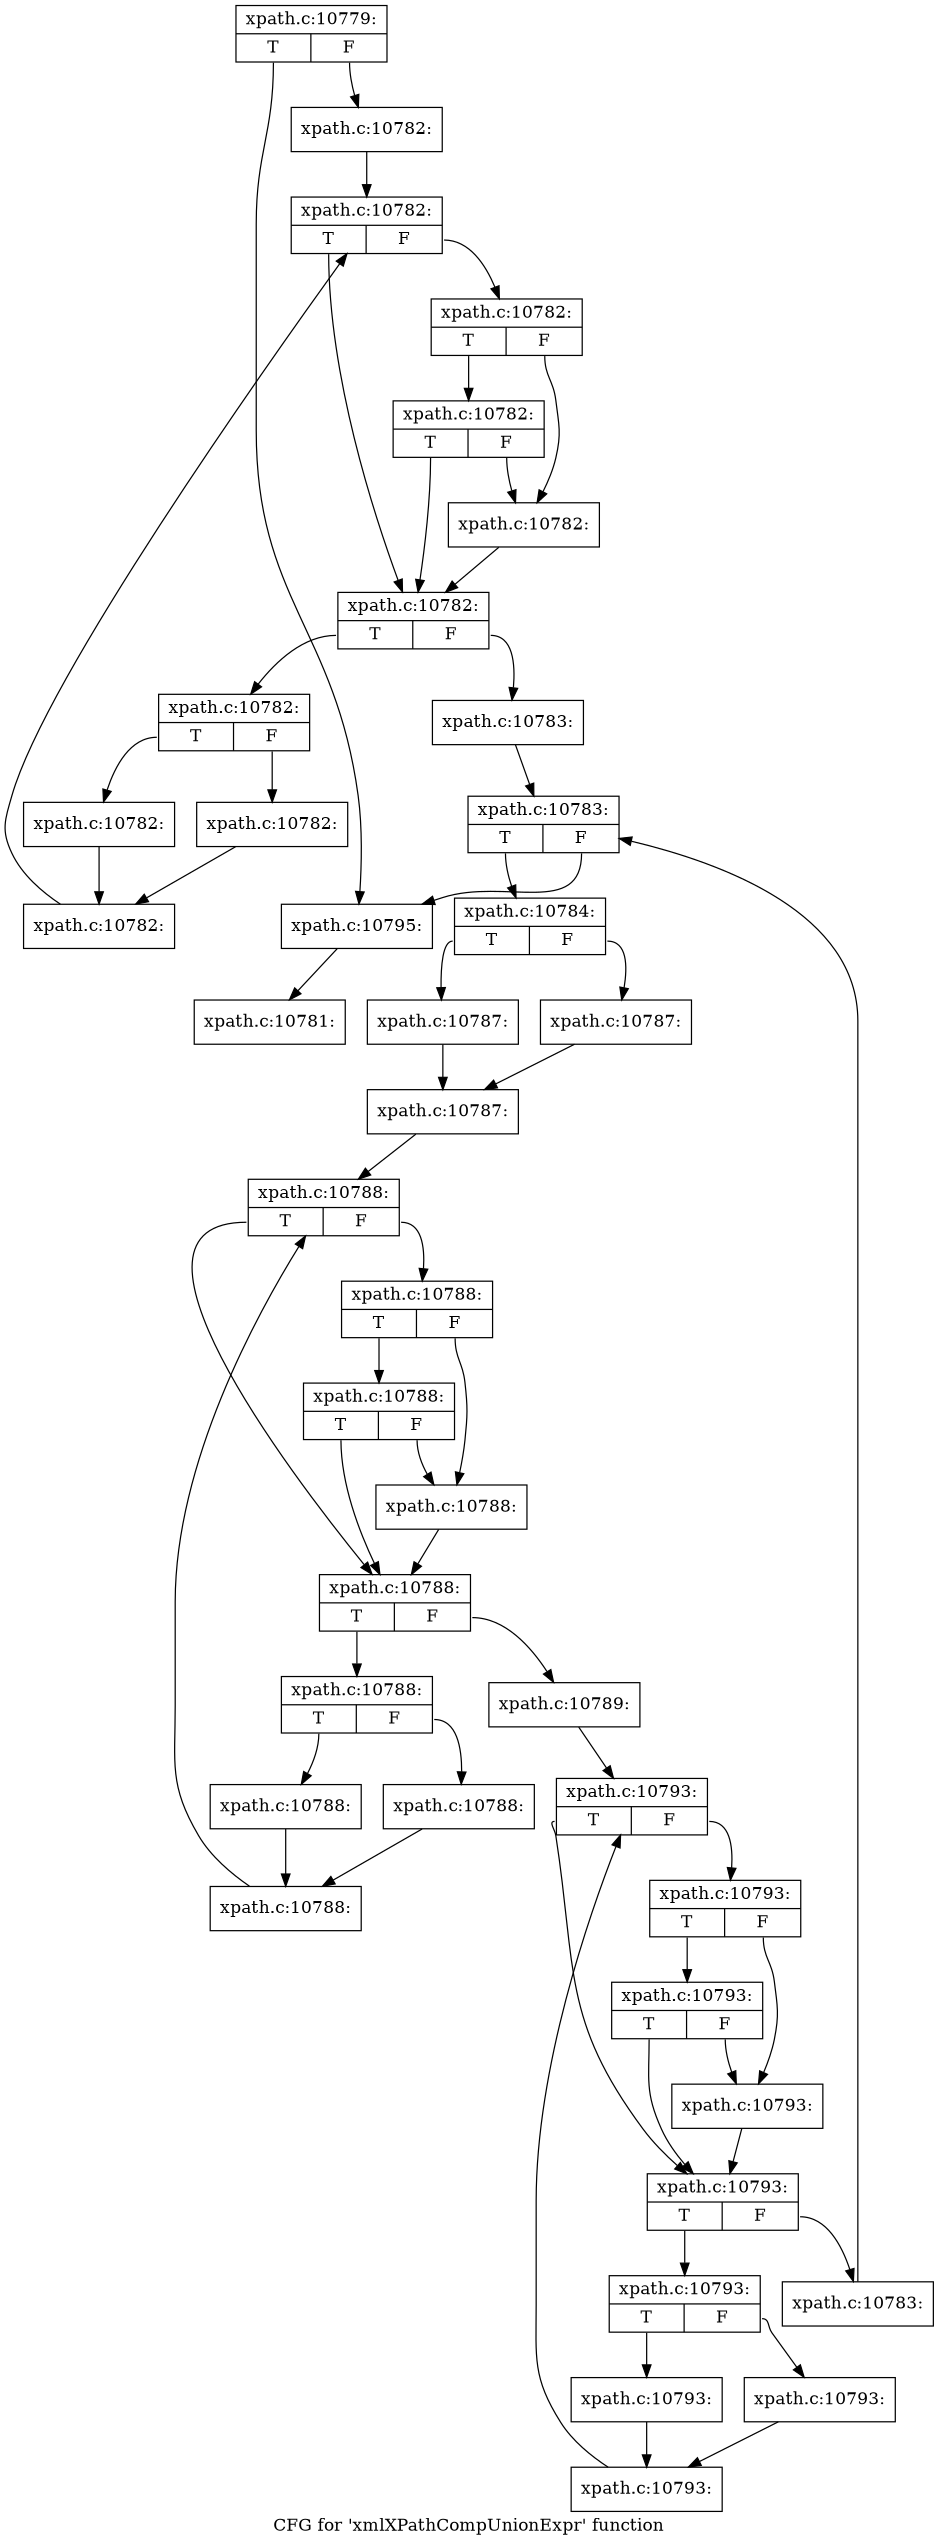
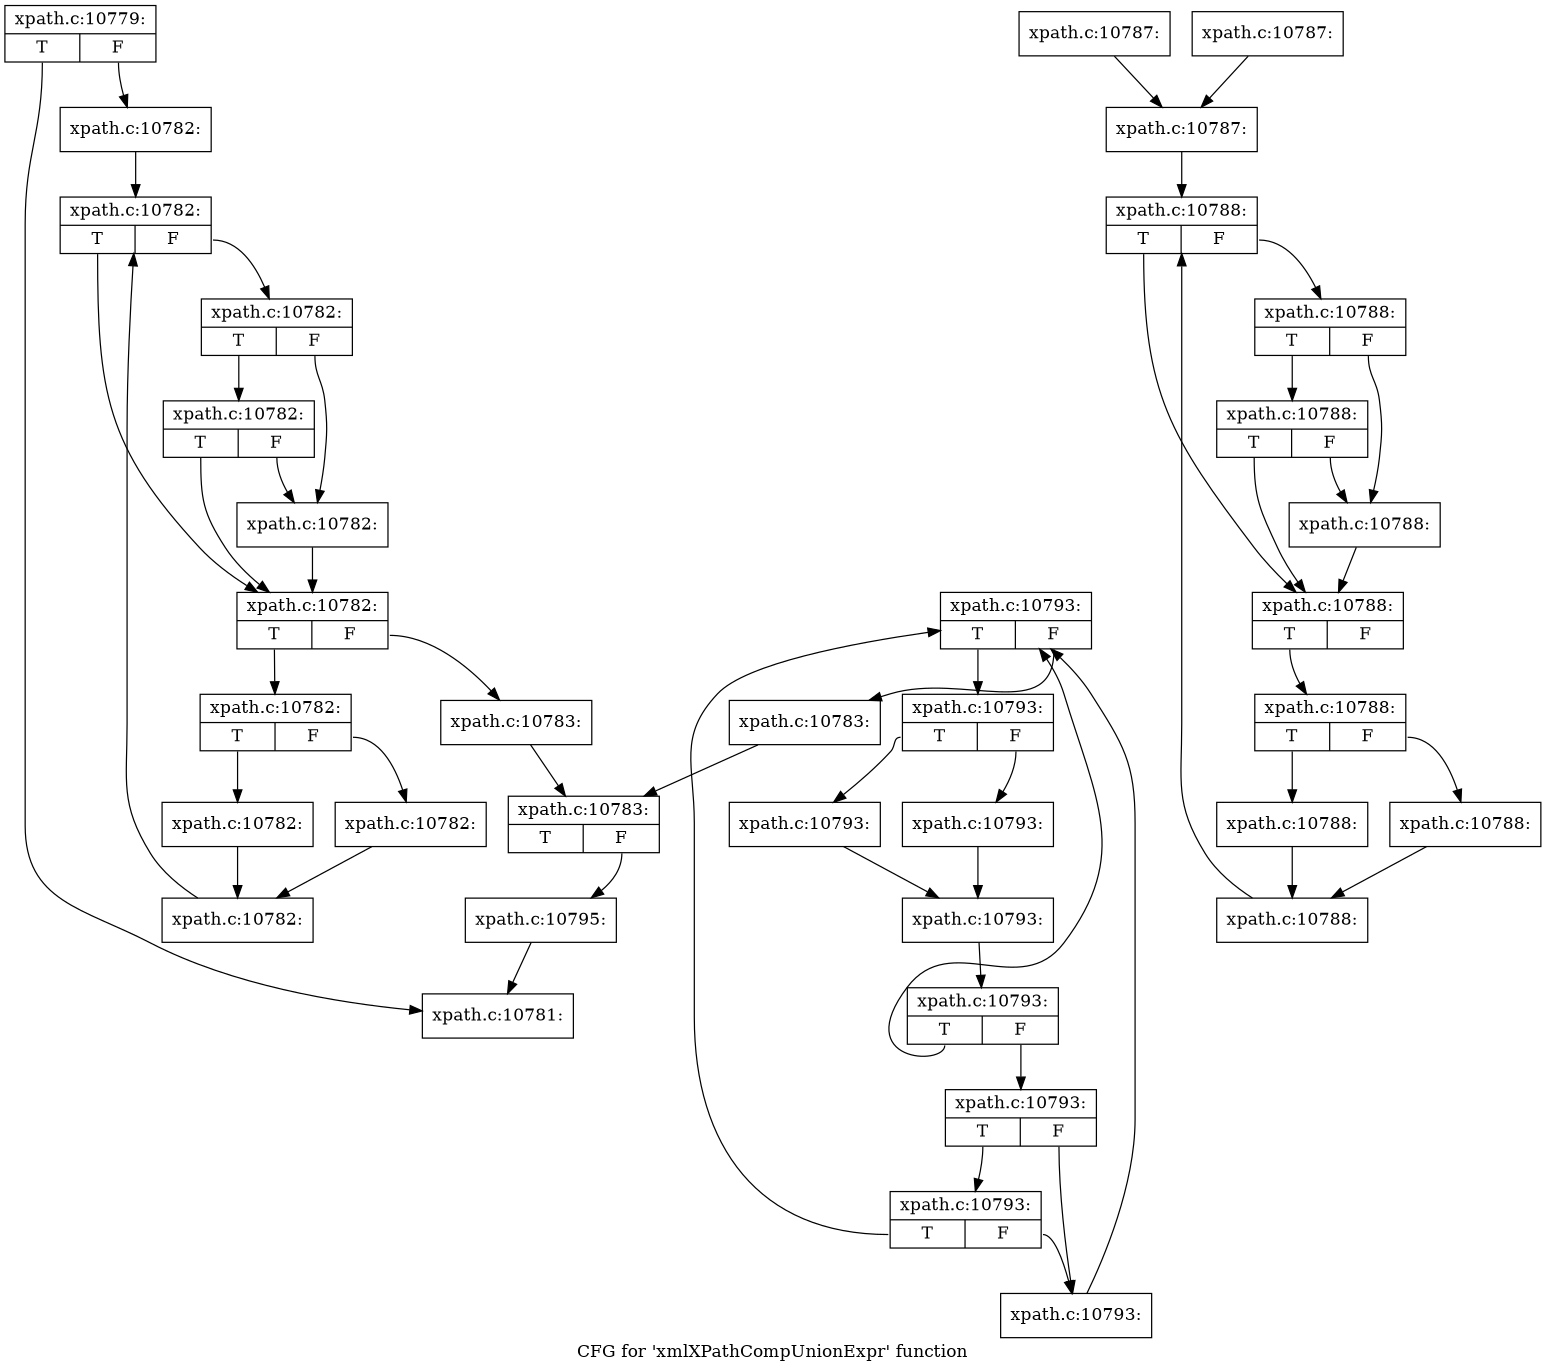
  digraph {
    label="CFG for 'xmlXPathCompUnionExpr' function"
    node [shape=record]
    n1 [label="{xpath.c:10779:|{<s0>T|<s1>F}}"]
    n2 [label="{xpath.c:10781:}"]
    n3 [label="{xpath.c:10782:}"]
    n4 [label="{xpath.c:10782:|{<s0>T|<s1>F}}"]
    n5 [label="{xpath.c:10795:}"]
    n6 [label="{xpath.c:10782:|{<s0>T|<s1>F}}"]
    n7 [label="{xpath.c:10782:|{<s0>T|<s1>F}}"]
    n8 [label="{xpath.c:10782:|{<s0>T|<s1>F}}"]
    n9 [label="{xpath.c:10783:}"]
    n10 [label="{xpath.c:10782:|{<s0>T|<s1>F}}"]
    n11 [label="{xpath.c:10782:}"]
    n12 [label="{xpath.c:10782:}"]
    n13 [label="{xpath.c:10782:}"]
    n14 [label="{xpath.c:10783:|{<s0>T|<s1>F}}"]
    n15 [label="{xpath.c:10782:}"]
-   n16 [label="{xpath.c:10784:|{<s0>T|<s1>F}}"]
    n17 [label="{xpath.c:10787:}"]
    n18 [label="{xpath.c:10787:}"]
    n19 [label="{xpath.c:10787:}"]
    n20 [label="{xpath.c:10788:|{<s0>T|<s1>F}}"]
    n21 [label="{xpath.c:10788:|{<s0>T|<s1>F}}"]
    n22 [label="{xpath.c:10788:|{<s0>T|<s1>F}}"]
    n23 [label="{xpath.c:10788:|{<s0>T|<s1>F}}"]
-   n24 [label="{xpath.c:10789:}"]
    n25 [label="{xpath.c:10788:|{<s0>T|<s1>F}}"]
    n26 [label="{xpath.c:10788:}"]
    n27 [label="{xpath.c:10788:}"]
    n28 [label="{xpath.c:10788:}"]
    n29 [label="{xpath.c:10793:|{<s0>T|<s1>F}}"]
    n30 [label="{xpath.c:10788:}"]
    n31 [label="{xpath.c:10793:|{<s0>T|<s1>F}}"]
    n32 [label="{xpath.c:10793:|{<s0>T|<s1>F}}"]
    n33 [label="{xpath.c:10793:|{<s0>T|<s1>F}}"]
    n34 [label="{xpath.c:10783:}"]
    n35 [label="{xpath.c:10793:|{<s0>T|<s1>F}}"]
    n36 [label="{xpath.c:10793:}"]
    n37 [label="{xpath.c:10793:}"]
    n38 [label="{xpath.c:10793:}"]
    n39 [label="{xpath.c:10793:}"]
-   n1 -> n5 [tailport=s0]
+   n1 -> n2 [tailport=s0]
    n1 -> n3 [tailport=s1]
    n3 -> n4
    n4 -> n6 [tailport=s0]
    n4 -> n7 [tailport=s1]
    n5 -> n2
    n6 -> n8 [tailport=s0]
    n6 -> n9 [tailport=s1]
    n7 -> n10 [tailport=s0]
    n7 -> n11 [tailport=s1]
    n8 -> n12 [tailport=s0]
    n8 -> n13 [tailport=s1]
    n9 -> n14
    n10 -> n6 [tailport=s0]
    n10 -> n11 [tailport=s1]
    n11 -> n6
    n12 -> n15
    n13 -> n15
    n14 -> n5 [tailport=s1]
-   n14 -> n16 [tailport=s0]
    n15 -> n4
-   n16 -> n17 [tailport=s0]
-   n16 -> n18 [tailport=s1]
    n17 -> n19
    n18 -> n19
    n19 -> n20
    n20 -> n21 [tailport=s0]
    n20 -> n22 [tailport=s1]
    n21 -> n23 [tailport=s0]
-   n21 -> n24 [tailport=s1]
    n22 -> n25 [tailport=s0]
    n22 -> n26 [tailport=s1]
    n23 -> n27 [tailport=s0]
    n23 -> n28 [tailport=s1]
-   n24 -> n29
    n25 -> n21 [tailport=s0]
    n25 -> n26 [tailport=s1]
    n26 -> n21
    n27 -> n30
    n28 -> n30
    n29 -> n31 [tailport=s0]
    n29 -> n32 [tailport=s1]
    n30 -> n20
    n31 -> n33 [tailport=s0]
    n31 -> n34 [tailport=s1]
    n32 -> n35 [tailport=s0]
    n32 -> n36 [tailport=s1]
    n33 -> n37 [tailport=s0]
    n33 -> n38 [tailport=s1]
    n34 -> n14
    n35 -> n31 [tailport=s0]
    n35 -> n36 [tailport=s1]
    n36 -> n31
    n37 -> n39
    n38 -> n39
    n39 -> n29
  }
